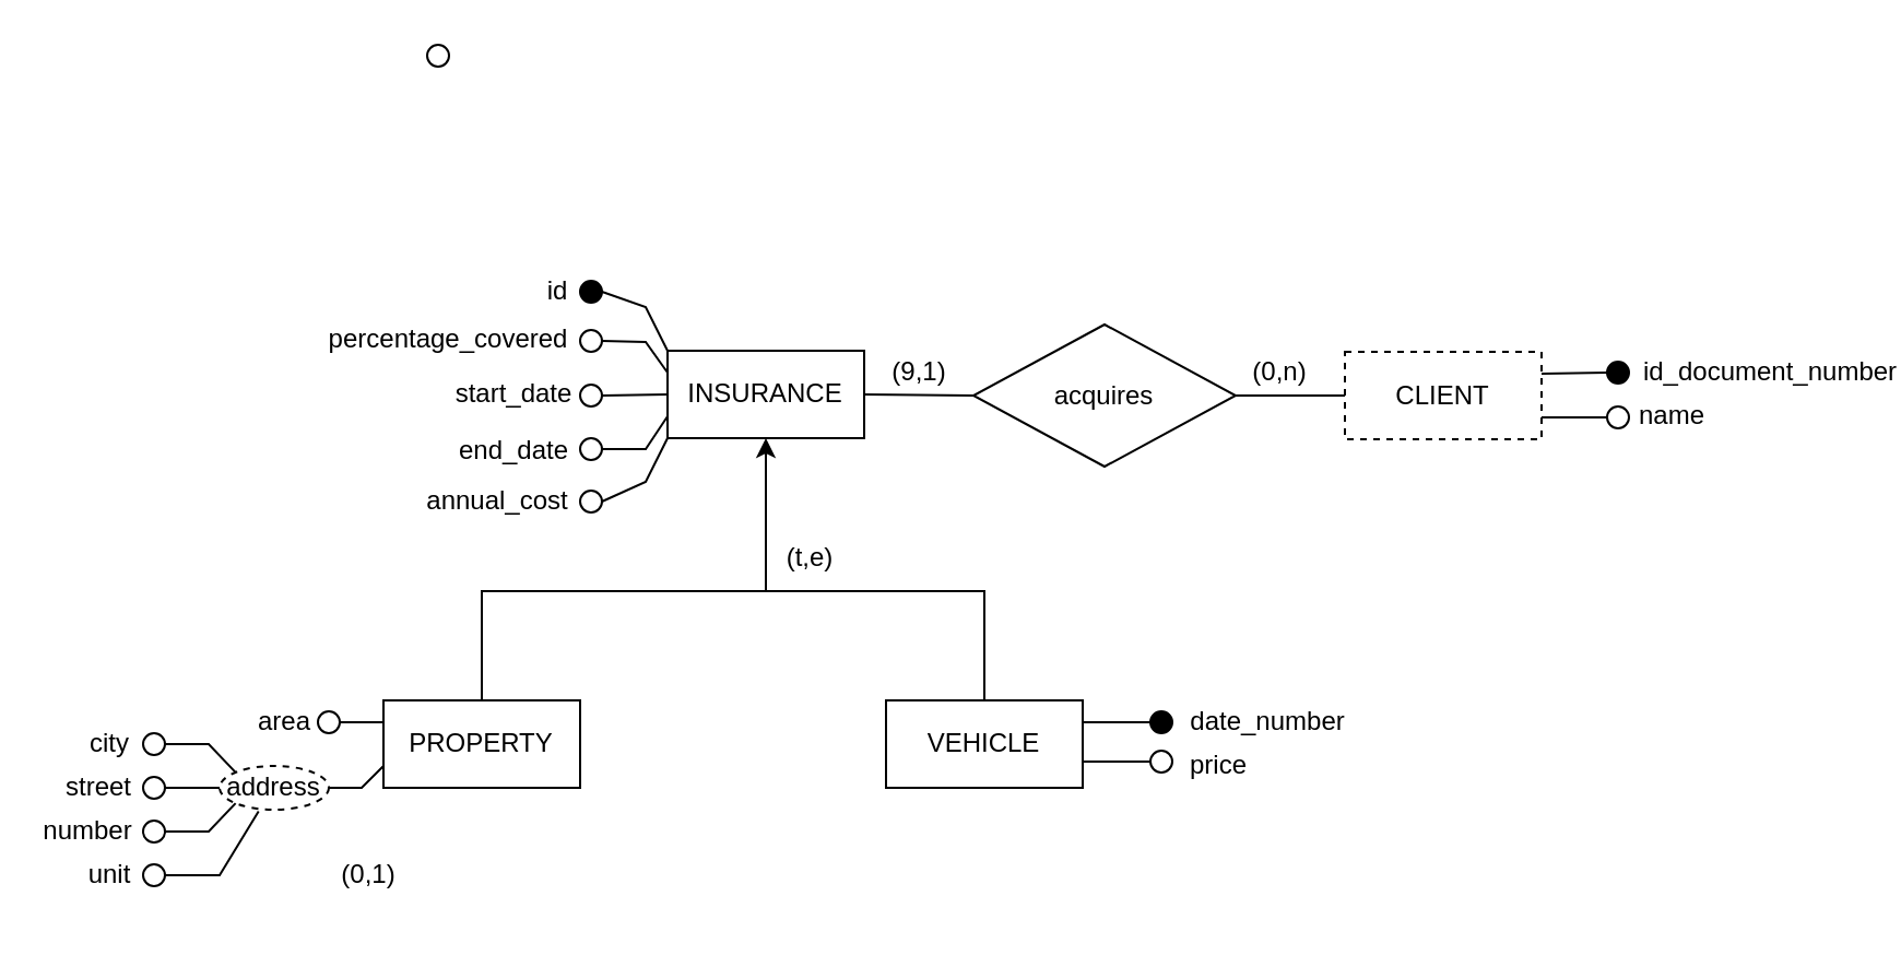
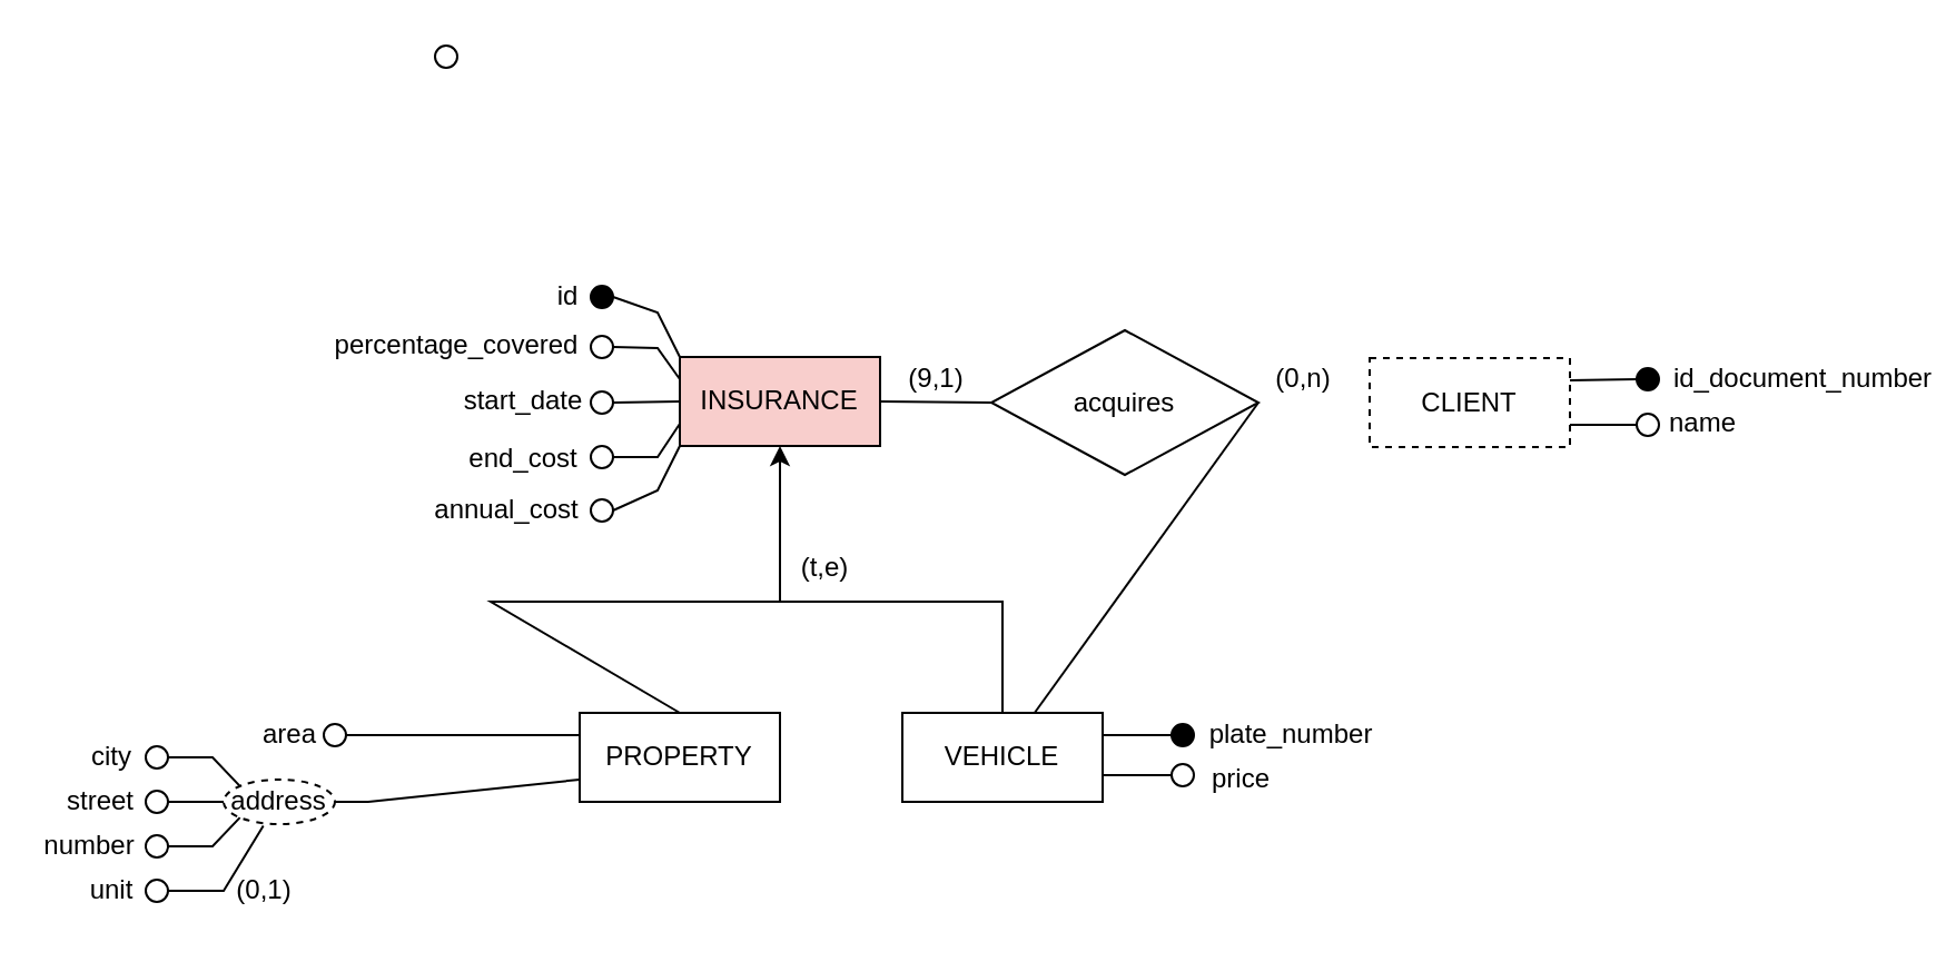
  <mxCell id="0" />
  <mxCell id="1" parent="0" />
- <mxCell id="2" value="INSURANCE" style="rounded=0;whiteSpace=wrap;html=1;" vertex="1" parent="1"><mxGeometry x="305" y="160" width="90" height="40" as="geometry" /></mxCell>
+ <mxCell id="2" value="INSURANCE" style="rounded=0;whiteSpace=wrap;html=1;fillColor=#f8cecc;" vertex="1" parent="1"><mxGeometry x="305" y="160" width="90" height="40" as="geometry" /></mxCell>
  <mxCell id="3" value="acquires" style="shape=rhombus;perimeter=rhombusPerimeter;whiteSpace=wrap;html=1;align=center;fillColor=none;gradientColor=none;rounded=0;" vertex="1" parent="1"><mxGeometry x="445" y="148" width="120" height="65" as="geometry" /></mxCell>
  <mxCell id="4" value="" style="endArrow=none;html=1;rounded=0;entryX=0;entryY=0.5;entryDx=0;entryDy=0;" edge="1" parent="1" target="3"><mxGeometry relative="1" as="geometry"><mxPoint x="395" y="180" as="sourcePoint" /><mxPoint x="555" y="180" as="targetPoint" /></mxGeometry></mxCell>
- <mxCell id="5" value="" style="endArrow=none;html=1;rounded=0;entryX=0;entryY=0.5;entryDx=0;entryDy=0;exitX=1;exitY=0.5;exitDx=0;exitDy=0;" edge="1" parent="1" source="3" target="6"><mxGeometry relative="1" as="geometry"><mxPoint x="595" y="180" as="sourcePoint" /><mxPoint x="625" y="180.5" as="targetPoint" /></mxGeometry></mxCell>
+ <mxCell id="5" value="" style="endArrow=none;html=1;rounded=0;exitX=1;exitY=0.5;exitDx=0;exitDy=0;" edge="1" parent="1" source="3" target="31"><mxGeometry relative="1" as="geometry"><mxPoint x="595" y="180" as="sourcePoint" /><mxPoint x="625" y="180.5" as="targetPoint" /></mxGeometry></mxCell>
  <mxCell id="6" value="CLIENT" style="rounded=0;whiteSpace=wrap;html=1;gradientColor=none;fillColor=none;dashed=1;" vertex="1" parent="1"><mxGeometry x="615" y="160.5" width="90" height="40" as="geometry" /></mxCell>
  <mxCell id="7" value="" style="ellipse;whiteSpace=wrap;html=1;aspect=fixed;rounded=0;" vertex="1" parent="1"><mxGeometry x="735" y="185.5" width="10" height="10" as="geometry" /></mxCell>
  <mxCell id="8" value="" style="ellipse;whiteSpace=wrap;html=1;aspect=fixed;rounded=0;fillColor=#000000;" vertex="1" parent="1"><mxGeometry x="735" y="165" width="10" height="10" as="geometry" /></mxCell>
  <mxCell id="9" value="" style="ellipse;whiteSpace=wrap;html=1;aspect=fixed;rounded=0;" vertex="1" parent="1"><mxGeometry x="265" y="200" width="10" height="10" as="geometry" /></mxCell>
  <mxCell id="10" value="" style="ellipse;whiteSpace=wrap;html=1;aspect=fixed;rounded=0;fillColor=none;" vertex="1" parent="1"><mxGeometry x="265" y="175.5" width="10" height="10" as="geometry" /></mxCell>
  <mxCell id="11" value="" style="ellipse;whiteSpace=wrap;html=1;aspect=fixed;fillColor=#000000;rounded=0;" vertex="1" parent="1"><mxGeometry x="265" y="128" width="10" height="10" as="geometry" /></mxCell>
  <mxCell id="12" value="" style="endArrow=none;html=1;rounded=0;exitX=0;exitY=0;exitDx=0;exitDy=0;entryX=1;entryY=0.5;entryDx=0;entryDy=0;" edge="1" parent="1" source="2" target="11"><mxGeometry width="50" height="50" relative="1" as="geometry"><mxPoint x="285" y="190" as="sourcePoint" /><mxPoint x="275" y="170" as="targetPoint" /><Array as="points"><mxPoint x="295" y="140" /></Array></mxGeometry></mxCell>
  <mxCell id="13" value="" style="endArrow=none;html=1;rounded=0;entryX=1;entryY=0.5;entryDx=0;entryDy=0;exitX=0;exitY=0.5;exitDx=0;exitDy=0;" edge="1" parent="1" source="2" target="10"><mxGeometry width="50" height="50" relative="1" as="geometry"><mxPoint x="295" y="180" as="sourcePoint" /><mxPoint x="285" y="155" as="targetPoint" /><Array as="points" /></mxGeometry></mxCell>
  <mxCell id="14" value="" style="endArrow=none;html=1;rounded=0;entryX=1;entryY=0.5;entryDx=0;entryDy=0;exitX=0;exitY=0.75;exitDx=0;exitDy=0;" edge="1" parent="1" source="2" target="9"><mxGeometry width="50" height="50" relative="1" as="geometry"><mxPoint x="335" y="190" as="sourcePoint" /><mxPoint x="305" y="175" as="targetPoint" /><Array as="points"><mxPoint x="295" y="205" /></Array></mxGeometry></mxCell>
  <mxCell id="15" value="id_document_number" style="text;html=1;strokeColor=none;fillColor=none;align=center;verticalAlign=middle;whiteSpace=wrap;rounded=0;" vertex="1" parent="1"><mxGeometry x="785" y="165" width="50" height="10" as="geometry" /></mxCell>
  <mxCell id="16" value="name" style="text;html=1;strokeColor=none;fillColor=none;align=center;verticalAlign=middle;whiteSpace=wrap;rounded=0;" vertex="1" parent="1"><mxGeometry x="745" y="185" width="40" height="10" as="geometry" /></mxCell>
  <mxCell id="17" value="id" style="text;html=1;strokeColor=none;fillColor=none;align=center;verticalAlign=middle;whiteSpace=wrap;rounded=0;" vertex="1" parent="1"><mxGeometry x="235" y="128" width="40" height="10" as="geometry" /></mxCell>
  <mxCell id="18" value="percentage_covered" style="text;html=1;strokeColor=none;fillColor=none;align=center;verticalAlign=middle;whiteSpace=wrap;rounded=0;" vertex="1" parent="1"><mxGeometry x="185" y="150" width="40" height="10" as="geometry" /></mxCell>
- <mxCell id="19" value="end_date" style="text;html=1;strokeColor=none;fillColor=none;align=center;verticalAlign=middle;whiteSpace=wrap;rounded=0;" vertex="1" parent="1"><mxGeometry x="215" y="200.5" width="40" height="10" as="geometry" /></mxCell>
+ <mxCell id="19" value="end_cost" style="text;html=1;strokeColor=none;fillColor=none;align=center;verticalAlign=middle;whiteSpace=wrap;rounded=0;" vertex="1" parent="1"><mxGeometry x="215" y="200.5" width="40" height="10" as="geometry" /></mxCell>
  <mxCell id="20" value="(9,1)" style="text;html=1;align=center;verticalAlign=middle;resizable=0;points=[];autosize=1;strokeColor=none;fillColor=none;rounded=0;" vertex="1" parent="1"><mxGeometry x="395" y="155" width="50" height="30" as="geometry" /></mxCell>
  <mxCell id="21" value="(0,n)" style="text;html=1;align=center;verticalAlign=middle;resizable=0;points=[];autosize=1;strokeColor=none;fillColor=none;rounded=0;" vertex="1" parent="1"><mxGeometry x="560" y="155" width="50" height="30" as="geometry" /></mxCell>
  <mxCell id="22" value="" style="ellipse;whiteSpace=wrap;html=1;aspect=fixed;rounded=0;" vertex="1" parent="1"><mxGeometry x="265" y="150.5" width="10" height="10" as="geometry" /></mxCell>
  <mxCell id="23" value="" style="ellipse;whiteSpace=wrap;html=1;aspect=fixed;rounded=0;" vertex="1" parent="1"><mxGeometry x="265" y="224" width="10" height="10" as="geometry" /></mxCell>
  <mxCell id="24" value="" style="endArrow=none;html=1;rounded=0;entryX=1;entryY=0.5;entryDx=0;entryDy=0;exitX=0;exitY=0.25;exitDx=0;exitDy=0;" edge="1" parent="1" source="2" target="22"><mxGeometry width="50" height="50" relative="1" as="geometry"><mxPoint x="315" y="190" as="sourcePoint" /><mxPoint x="285" y="191" as="targetPoint" /><Array as="points"><mxPoint x="295" y="156" /></Array></mxGeometry></mxCell>
  <mxCell id="25" value="" style="endArrow=none;html=1;rounded=0;entryX=1;entryY=0.5;entryDx=0;entryDy=0;exitX=0;exitY=1;exitDx=0;exitDy=0;" edge="1" parent="1" source="2" target="23"><mxGeometry width="50" height="50" relative="1" as="geometry"><mxPoint x="325" y="200" as="sourcePoint" /><mxPoint x="295" y="201" as="targetPoint" /><Array as="points"><mxPoint x="295" y="220" /></Array></mxGeometry></mxCell>
  <mxCell id="26" value="start_date" style="text;html=1;strokeColor=none;fillColor=none;align=center;verticalAlign=middle;whiteSpace=wrap;rounded=0;" vertex="1" parent="1"><mxGeometry x="215" y="175" width="40" height="10" as="geometry" /></mxCell>
  <mxCell id="27" value="annual_cost" style="text;html=1;strokeColor=none;fillColor=none;align=center;verticalAlign=middle;whiteSpace=wrap;rounded=0;" vertex="1" parent="1"><mxGeometry x="200" y="224" width="55" height="10" as="geometry" /></mxCell>
  <mxCell id="28" value="" style="endArrow=none;html=1;rounded=0;entryX=0;entryY=0.5;entryDx=0;entryDy=0;exitX=1;exitY=0.25;exitDx=0;exitDy=0;" edge="1" parent="1" source="6" target="8"><mxGeometry width="50" height="50" relative="1" as="geometry"><mxPoint x="665" y="210" as="sourcePoint" /><mxPoint x="715" y="160" as="targetPoint" /></mxGeometry></mxCell>
  <mxCell id="29" value="" style="endArrow=none;html=1;rounded=0;entryX=0;entryY=0.5;entryDx=0;entryDy=0;exitX=1;exitY=0.75;exitDx=0;exitDy=0;" edge="1" parent="1" source="6" target="7"><mxGeometry width="50" height="50" relative="1" as="geometry"><mxPoint x="715" y="181" as="sourcePoint" /><mxPoint x="745" y="180" as="targetPoint" /></mxGeometry></mxCell>
- <mxCell id="30" value="PROPERTY" style="rounded=0;whiteSpace=wrap;html=1;" vertex="1" parent="1"><mxGeometry x="175" y="320" width="90" height="40" as="geometry" /></mxCell>
+ <mxCell id="30" value="PROPERTY" style="rounded=0;whiteSpace=wrap;html=1;" vertex="1" parent="1"><mxGeometry x="260" y="320" width="90" height="40" as="geometry" /></mxCell>
  <mxCell id="31" value="VEHICLE" style="rounded=0;whiteSpace=wrap;html=1;" vertex="1" parent="1"><mxGeometry x="405" y="320" width="90" height="40" as="geometry" /></mxCell>
  <mxCell id="32" value="" style="endArrow=none;html=1;rounded=0;exitX=0.5;exitY=0;exitDx=0;exitDy=0;entryX=0.5;entryY=0;entryDx=0;entryDy=0;" edge="1" parent="1" source="30" target="31"><mxGeometry width="50" height="50" relative="1" as="geometry"><mxPoint x="245" y="310" as="sourcePoint" /><mxPoint x="450" y="290" as="targetPoint" /><Array as="points"><mxPoint x="220" y="270" /><mxPoint x="450" y="270" /></Array></mxGeometry></mxCell>
  <mxCell id="33" value="" style="endArrow=classic;html=1;rounded=0;entryX=0.5;entryY=1;entryDx=0;entryDy=0;" edge="1" parent="1" target="2"><mxGeometry width="50" height="50" relative="1" as="geometry"><mxPoint x="350" y="270" as="sourcePoint" /><mxPoint x="535" y="200" as="targetPoint" /></mxGeometry></mxCell>
  <mxCell id="34" value="(t,e)" style="text;html=1;align=center;verticalAlign=middle;resizable=0;points=[];autosize=1;strokeColor=none;fillColor=none;rounded=0;" vertex="1" parent="1"><mxGeometry x="350" y="240" width="40" height="30" as="geometry" /></mxCell>
  <mxCell id="35" value="address" style="ellipse;whiteSpace=wrap;html=1;rounded=0;dashed=1;" vertex="1" parent="1"><mxGeometry x="100" y="350" width="50" height="20" as="geometry" /></mxCell>
  <mxCell id="36" value="" style="ellipse;whiteSpace=wrap;html=1;aspect=fixed;rounded=0;" vertex="1" parent="1"><mxGeometry x="195" y="20" width="10" height="10" as="geometry" /></mxCell>
  <mxCell id="37" value="" style="ellipse;whiteSpace=wrap;html=1;aspect=fixed;rounded=0;gradientColor=none;strokeColor=default;fillColor=#000000;" vertex="1" parent="1"><mxGeometry x="526" y="325" width="10" height="10" as="geometry" /></mxCell>
  <mxCell id="38" value="" style="endArrow=none;html=1;rounded=0;exitX=1;exitY=0.25;exitDx=0;exitDy=0;entryX=0;entryY=0.5;entryDx=0;entryDy=0;" edge="1" parent="1" source="31" target="37"><mxGeometry width="50" height="50" relative="1" as="geometry"><mxPoint x="495" y="360" as="sourcePoint" /><mxPoint x="515" y="340" as="targetPoint" /></mxGeometry></mxCell>
  <mxCell id="39" value="" style="ellipse;whiteSpace=wrap;html=1;aspect=fixed;rounded=0;gradientColor=none;strokeColor=default;" vertex="1" parent="1"><mxGeometry x="526" y="343" width="10" height="10" as="geometry" /></mxCell>
  <mxCell id="40" value="" style="endArrow=none;html=1;rounded=0;exitX=1;exitY=0.25;exitDx=0;exitDy=0;entryX=0;entryY=0.5;entryDx=0;entryDy=0;" edge="1" parent="1" target="39"><mxGeometry width="50" height="50" relative="1" as="geometry"><mxPoint x="495" y="348" as="sourcePoint" /><mxPoint x="515" y="358" as="targetPoint" /></mxGeometry></mxCell>
- <mxCell id="41" value="date_number" style="text;html=1;strokeColor=none;fillColor=none;align=center;verticalAlign=middle;whiteSpace=wrap;rounded=0;" vertex="1" parent="1"><mxGeometry x="560" y="325" width="40" height="10" as="geometry" /></mxCell>
+ <mxCell id="41" value="plate_number" style="text;html=1;strokeColor=none;fillColor=none;align=center;verticalAlign=middle;whiteSpace=wrap;rounded=0;" vertex="1" parent="1"><mxGeometry x="560" y="325" width="40" height="10" as="geometry" /></mxCell>
  <mxCell id="42" value="price" style="text;html=1;strokeColor=none;fillColor=none;align=center;verticalAlign=middle;whiteSpace=wrap;rounded=0;" vertex="1" parent="1"><mxGeometry x="540" y="345" width="35" height="10" as="geometry" /></mxCell>
  <mxCell id="43" value="" style="endArrow=none;html=1;rounded=0;entryX=0;entryY=0.75;entryDx=0;entryDy=0;exitX=1;exitY=0.5;exitDx=0;exitDy=0;" edge="1" parent="1" source="35" target="30"><mxGeometry width="50" height="50" relative="1" as="geometry"><mxPoint x="135" y="420" as="sourcePoint" /><mxPoint x="185" y="370" as="targetPoint" /><Array as="points"><mxPoint x="165" y="360" /></Array></mxGeometry></mxCell>
  <mxCell id="44" value="" style="endArrow=none;html=1;rounded=0;entryX=0;entryY=0.25;entryDx=0;entryDy=0;exitX=1;exitY=0.5;exitDx=0;exitDy=0;" edge="1" parent="1" source="45" target="30"><mxGeometry width="50" height="50" relative="1" as="geometry"><mxPoint x="155" y="330" as="sourcePoint" /><mxPoint x="180" y="355" as="targetPoint" /><Array as="points" /></mxGeometry></mxCell>
  <mxCell id="45" value="" style="ellipse;whiteSpace=wrap;html=1;aspect=fixed;rounded=0;" vertex="1" parent="1"><mxGeometry x="145" y="325" width="10" height="10" as="geometry" /></mxCell>
  <mxCell id="46" value="" style="endArrow=none;html=1;rounded=0;entryX=0;entryY=0;entryDx=0;entryDy=0;exitX=1;exitY=0.5;exitDx=0;exitDy=0;" edge="1" parent="1" source="47" target="35"><mxGeometry width="50" height="50" relative="1" as="geometry"><mxPoint x="90" y="355" as="sourcePoint" /><mxPoint x="110" y="355" as="targetPoint" /><Array as="points"><mxPoint x="95" y="340" /></Array></mxGeometry></mxCell>
  <mxCell id="47" value="" style="ellipse;whiteSpace=wrap;html=1;aspect=fixed;rounded=0;" vertex="1" parent="1"><mxGeometry x="65" y="335" width="10" height="10" as="geometry" /></mxCell>
  <mxCell id="48" value="" style="endArrow=none;html=1;rounded=0;entryX=0;entryY=0.5;entryDx=0;entryDy=0;exitX=1;exitY=0.5;exitDx=0;exitDy=0;" edge="1" parent="1" source="49" target="35"><mxGeometry width="50" height="50" relative="1" as="geometry"><mxPoint x="85" y="385" as="sourcePoint" /><mxPoint x="105" y="385" as="targetPoint" /><Array as="points" /></mxGeometry></mxCell>
  <mxCell id="49" value="" style="ellipse;whiteSpace=wrap;html=1;aspect=fixed;rounded=0;" vertex="1" parent="1"><mxGeometry x="65" y="355" width="10" height="10" as="geometry" /></mxCell>
  <mxCell id="50" value="" style="endArrow=none;html=1;rounded=0;exitX=1;exitY=0.5;exitDx=0;exitDy=0;entryX=0;entryY=1;entryDx=0;entryDy=0;" edge="1" parent="1" source="51" target="35"><mxGeometry width="50" height="50" relative="1" as="geometry"><mxPoint x="60" y="390" as="sourcePoint" /><mxPoint x="80" y="390" as="targetPoint" /><Array as="points"><mxPoint x="95" y="380" /></Array></mxGeometry></mxCell>
  <mxCell id="51" value="" style="ellipse;whiteSpace=wrap;html=1;aspect=fixed;rounded=0;" vertex="1" parent="1"><mxGeometry x="65" y="375" width="10" height="10" as="geometry" /></mxCell>
  <mxCell id="52" value="" style="endArrow=none;html=1;rounded=0;entryX=0.357;entryY=1.037;entryDx=0;entryDy=0;exitX=1;exitY=0.5;exitDx=0;exitDy=0;entryPerimeter=0;" edge="1" parent="1" source="53" target="35"><mxGeometry width="50" height="50" relative="1" as="geometry"><mxPoint x="75" y="400" as="sourcePoint" /><mxPoint x="95" y="400" as="targetPoint" /><Array as="points"><mxPoint x="100" y="400" /></Array></mxGeometry></mxCell>
  <mxCell id="53" value="" style="ellipse;whiteSpace=wrap;html=1;aspect=fixed;rounded=0;" vertex="1" parent="1"><mxGeometry x="65" y="395" width="10" height="10" as="geometry" /></mxCell>
  <mxCell id="54" value="area" style="text;html=1;strokeColor=none;fillColor=none;align=center;verticalAlign=middle;whiteSpace=wrap;rounded=0;" vertex="1" parent="1"><mxGeometry x="110" y="325" width="40" height="10" as="geometry" /></mxCell>
  <mxCell id="55" value="city" style="text;html=1;strokeColor=none;fillColor=none;align=center;verticalAlign=middle;whiteSpace=wrap;rounded=0;" vertex="1" parent="1"><mxGeometry x="30" y="335" width="40" height="10" as="geometry" /></mxCell>
  <mxCell id="56" value="street" style="text;html=1;strokeColor=none;fillColor=none;align=center;verticalAlign=middle;whiteSpace=wrap;rounded=0;" vertex="1" parent="1"><mxGeometry x="25" y="355" width="40" height="10" as="geometry" /></mxCell>
  <mxCell id="57" value="number" style="text;html=1;strokeColor=none;fillColor=none;align=center;verticalAlign=middle;whiteSpace=wrap;rounded=0;" vertex="1" parent="1"><mxGeometry x="20" y="375" width="40" height="10" as="geometry" /></mxCell>
  <mxCell id="58" value="unit" style="text;html=1;strokeColor=none;fillColor=none;align=center;verticalAlign=middle;whiteSpace=wrap;rounded=0;" vertex="1" parent="1"><mxGeometry x="30" y="395" width="40" height="10" as="geometry" /></mxCell>
- <mxCell id="59" value="(0,1)" style="text;html=1;align=center;verticalAlign=middle;resizable=0;points=[];autosize=1;strokeColor=none;fillColor=none;rounded=0;" vertex="1" parent="1"><mxGeometry x="145" y="385" width="45" height="30" as="geometry" /></mxCell>
+ <mxCell id="59" value="(0,1)" style="text;html=1;align=center;verticalAlign=middle;resizable=0;points=[];autosize=1;strokeColor=none;fillColor=none;rounded=0;" vertex="1" parent="1"><mxGeometry x="95" y="385" width="45" height="30" as="geometry" /></mxCell>
